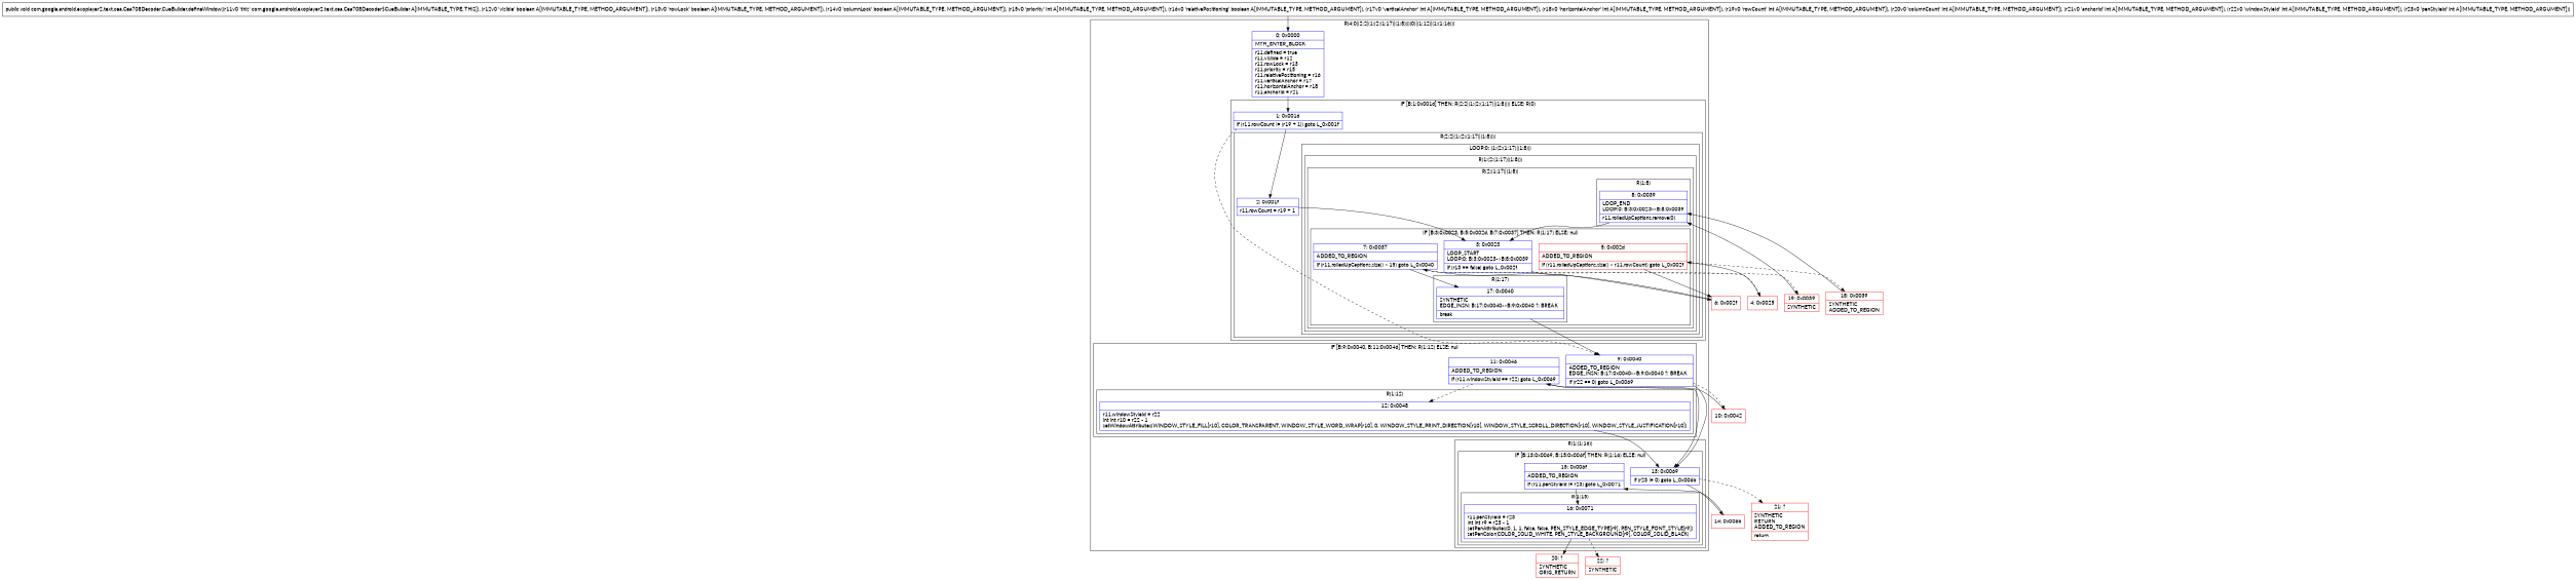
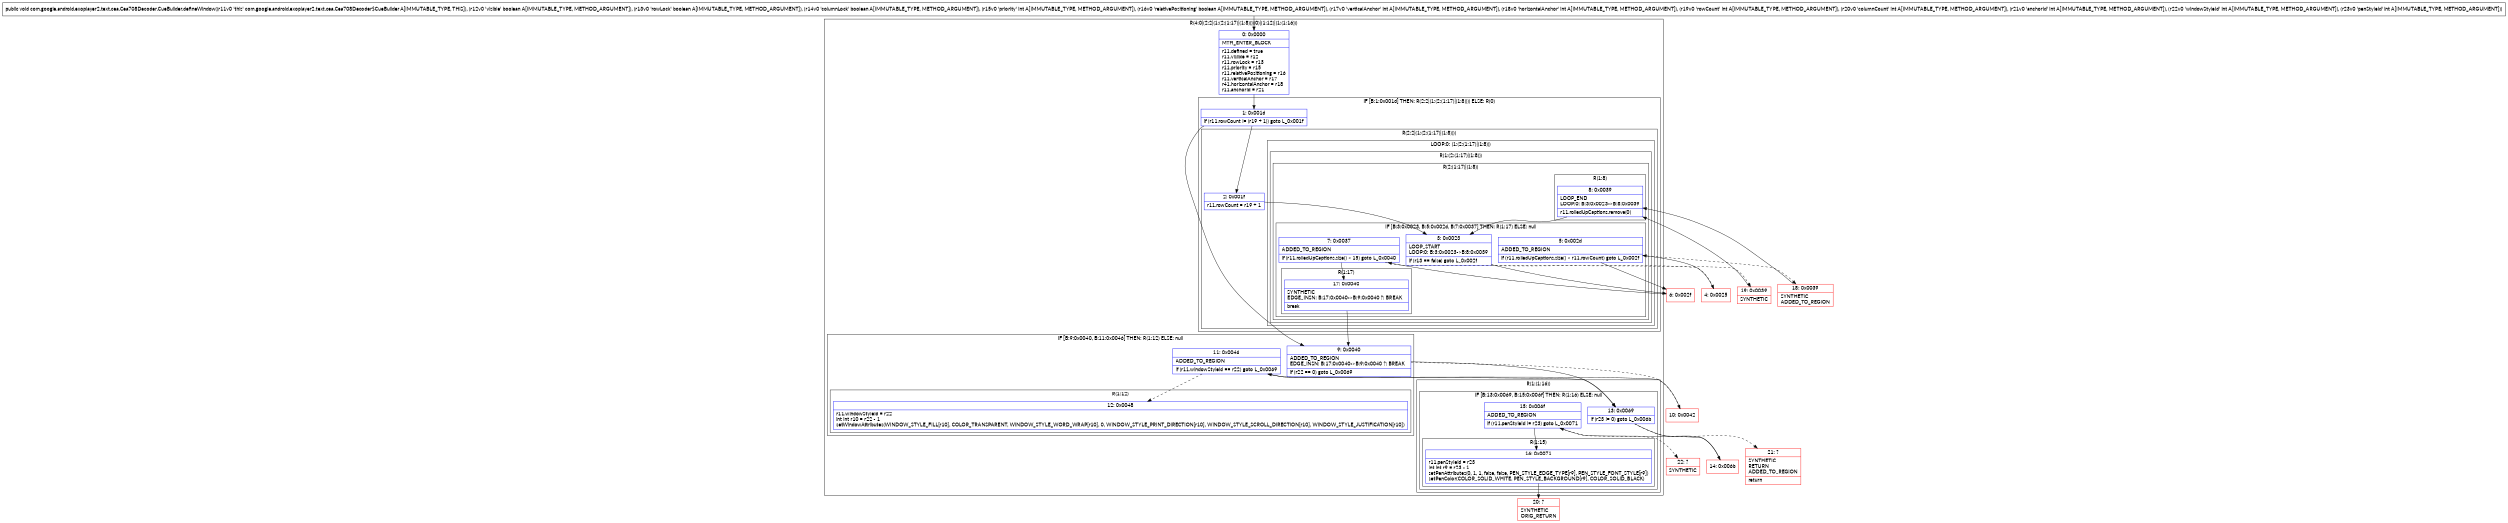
  digraph {
    fontname=Lato
    node [color=blue fontname=Lato shape=record]
    edge [fontname=Lato]
    n1 [label="{17\:\ 0x0040|SYNTHETIC\lEDGE_INSN: B:17:0x0040\-\>B:9:0x0040 ?: BREAK  \l|break\l}"]
    n2 [label="{3\:\ 0x0023|LOOP_START\lLOOP:0: B:3:0x0023\-\>B:8:0x0039\l|if (r13 == false) goto L_0x002f\l}"]
-   n3 [color=red label="{5\:\ 0x002d|ADDED_TO_REGION\l|if (r11.rolledUpCaptions.size() \< r11.rowCount) goto L_0x002f\l}"]
+   n3 [label="{5\:\ 0x002d|ADDED_TO_REGION\l|if (r11.rolledUpCaptions.size() \< r11.rowCount) goto L_0x002f\l}"]
    n4 [label="{7\:\ 0x0037|ADDED_TO_REGION\l|if (r11.rolledUpCaptions.size() \< 15) goto L_0x0040\l}"]
    n5 [label="{8\:\ 0x0039|LOOP_END\lLOOP:0: B:3:0x0023\-\>B:8:0x0039\l|r11.rolledUpCaptions.remove(0)\l}"]
    n6 [label="{2\:\ 0x001f|r11.rowCount = r19 + 1\l}"]
    n7 [label="{1\:\ 0x001d|if (r11.rowCount != (r19 + 1)) goto L_0x001f\l}"]
    n8 [label="{12\:\ 0x0048|r11.windowStyleId = r22\lint int r10 = r22 \- 1\lsetWindowAttributes(WINDOW_STYLE_FILL[r10], COLOR_TRANSPARENT, WINDOW_STYLE_WORD_WRAP[r10], 0, WINDOW_STYLE_PRINT_DIRECTION[r10], WINDOW_STYLE_SCROLL_DIRECTION[r10], WINDOW_STYLE_JUSTIFICATION[r10])\l}"]
    n9 [label="{9\:\ 0x0040|ADDED_TO_REGION\lEDGE_INSN: B:17:0x0040\-\>B:9:0x0040 ?: BREAK  \l|if (r22 == 0) goto L_0x0069\l}"]
    n10 [label="{11\:\ 0x0046|ADDED_TO_REGION\l|if (r11.windowStyleId == r22) goto L_0x0069\l}"]
    n11 [label="{16\:\ 0x0071|r11.penStyleId = r23\lint int r9 = r23 \- 1\lsetPenAttributes(0, 1, 1, false, false, PEN_STYLE_EDGE_TYPE[r9], PEN_STYLE_FONT_STYLE[r9])\lsetPenColor(COLOR_SOLID_WHITE, PEN_STYLE_BACKGROUND[r9], COLOR_SOLID_BLACK)\l}"]
    n12 [label="{13\:\ 0x0069|if (r23 != 0) goto L_0x006b\l}"]
    n13 [label="{15\:\ 0x006f|ADDED_TO_REGION\l|if (r11.penStyleId != r23) goto L_0x0071\l}"]
-   n14 [label="{0\:\ 0x0000|MTH_ENTER_BLOCK\l|r11.defined = true\lr11.visible = r12\lr11.rowLock = r13\lr11.priority = r15\lr11.relativePositioning = r16\lr11.verticalAnchor = r17\lr11.horizontalAnchor = r18\lr11.anchorId = r21\l}"]
+   n14 [label="{0\:\ 0x0000|MTH_ENTER_BLOCK\l|r11.defined = true\lr11.visible = r12\lr11.rowLock = r13\lr11.priority = r15\lr11.relativePositioning = r16\lr11.verticalAnchor = r17\lr41.horizontalAnchor = r18\lr11.anchorId = r21\l}"]
    n15 [color=red label="{4\:\ 0x0025}"]
    n16 [color=red label="{6\:\ 0x002f}"]
    n17 [color=red label="{18\:\ 0x0039|SYNTHETIC\lADDED_TO_REGION\l}"]
    n18 [color=red label="{19\:\ 0x0039|SYNTHETIC\l}"]
    n19 [color=red label="{10\:\ 0x0042}"]
    n20 [color=red label="{20\:\ ?|SYNTHETIC\lORIG_RETURN\l}"]
    n21 [color=red label="{14\:\ 0x006b}"]
    n22 [color=red label="{21\:\ ?|SYNTHETIC\lRETURN\lADDED_TO_REGION\l|return\l}"]
    n23 [color=red label="{22\:\ ?|SYNTHETIC\l}"]
    n24 [label="{public void com.google.android.exoplayer2.text.cea.Cea708Decoder.CueBuilder.defineWindow((r11v0 'this' com.google.android.exoplayer2.text.cea.Cea708Decoder$CueBuilder A[IMMUTABLE_TYPE, THIS]), (r12v0 'visible' boolean A[IMMUTABLE_TYPE, METHOD_ARGUMENT]), (r13v0 'rowLock' boolean A[IMMUTABLE_TYPE, METHOD_ARGUMENT]), (r14v0 'columnLock' boolean A[IMMUTABLE_TYPE, METHOD_ARGUMENT]), (r15v0 'priority' int A[IMMUTABLE_TYPE, METHOD_ARGUMENT]), (r16v0 'relativePositioning' boolean A[IMMUTABLE_TYPE, METHOD_ARGUMENT]), (r17v0 'verticalAnchor' int A[IMMUTABLE_TYPE, METHOD_ARGUMENT]), (r18v0 'horizontalAnchor' int A[IMMUTABLE_TYPE, METHOD_ARGUMENT]), (r19v0 'rowCount' int A[IMMUTABLE_TYPE, METHOD_ARGUMENT]), (r20v0 'columnCount' int A[IMMUTABLE_TYPE, METHOD_ARGUMENT]), (r21v0 'anchorId' int A[IMMUTABLE_TYPE, METHOD_ARGUMENT]), (r22v0 'windowStyleId' int A[IMMUTABLE_TYPE, METHOD_ARGUMENT]), (r23v0 'penStyleId' int A[IMMUTABLE_TYPE, METHOD_ARGUMENT])) }" color=""]
    subgraph cluster_1 {
      label="R(4:0|(2:2|(1:(2:(1:17)|(1:8))))(0)|(1:12)|(1:(1:16)))"
      n14
      subgraph cluster_2 {
        label="IF [B:1:0x001d] THEN: R(2:2|(1:(2:(1:17)|(1:8)))) ELSE: R(0)"
        n7
        subgraph cluster_3 {
          label="R(2:2|(1:(2:(1:17)|(1:8))))"
          n6
          subgraph cluster_4 {
            label="LOOP:0: (1:(2:(1:17)|(1:8)))"
            subgraph cluster_5 {
              label="R(1:(2:(1:17)|(1:8)))"
              subgraph cluster_6 {
                label="R(2:(1:17)|(1:8))"
                subgraph cluster_7 {
                  label="IF [B:3:0x0023, B:5:0x002d, B:7:0x0037] THEN: R(1:17) ELSE: null"
                  n2
                  n3
                  n4
                  subgraph cluster_8 {
                    label="R(1:17)"
                    n1
                  }
                }
                subgraph cluster_9 {
                  label="R(1:8)"
                  n5
                }
              }
            }
          }
        }
        subgraph cluster_10 {
          label="R(0)"
        }
      }
      subgraph cluster_11 {
        label="IF [B:9:0x0040, B:11:0x0046] THEN: R(1:12) ELSE: null"
        n9
        n10
        subgraph cluster_12 {
          label="R(1:12)"
          n8
        }
      }
      subgraph cluster_13 {
        label="R(1:(1:16))"
        subgraph cluster_14 {
          label="IF [B:13:0x0069, B:15:0x006f] THEN: R(1:16) ELSE: null"
          n12
          n13
          subgraph cluster_15 {
            label="R(1:15)"
            n11
          }
        }
      }
    }
    n1 -> n9
    n2 -> n15 [style=dashed]
    n2 -> n16
    n3 -> n16
    n3 -> n17 [style=dashed]
    n4 -> n1
    n4 -> n18 [style=dashed]
    n5 -> n2
    n6 -> n2
    n7 -> n6
-   n7 -> n9 [style=dashed]
-   n8 -> n12
+   n7 -> n9 [style=solid]
    n9 -> n12
    n9 -> n19 [style=dashed]
    n10 -> n8 [style=dashed]
    n10 -> n12
    n11 -> n20
    n12 -> n21
    n12 -> n22 [style=dashed]
    n13 -> n11
-   n11 -> n23 [style=dashed]
+   n13 -> n23 [style=dashed]
    n14 -> n7
    n15 -> n3
    n16 -> n4
    n17 -> n5
    n18 -> n5
    n19 -> n10
    n21 -> n13
    n24 -> n14
  }
